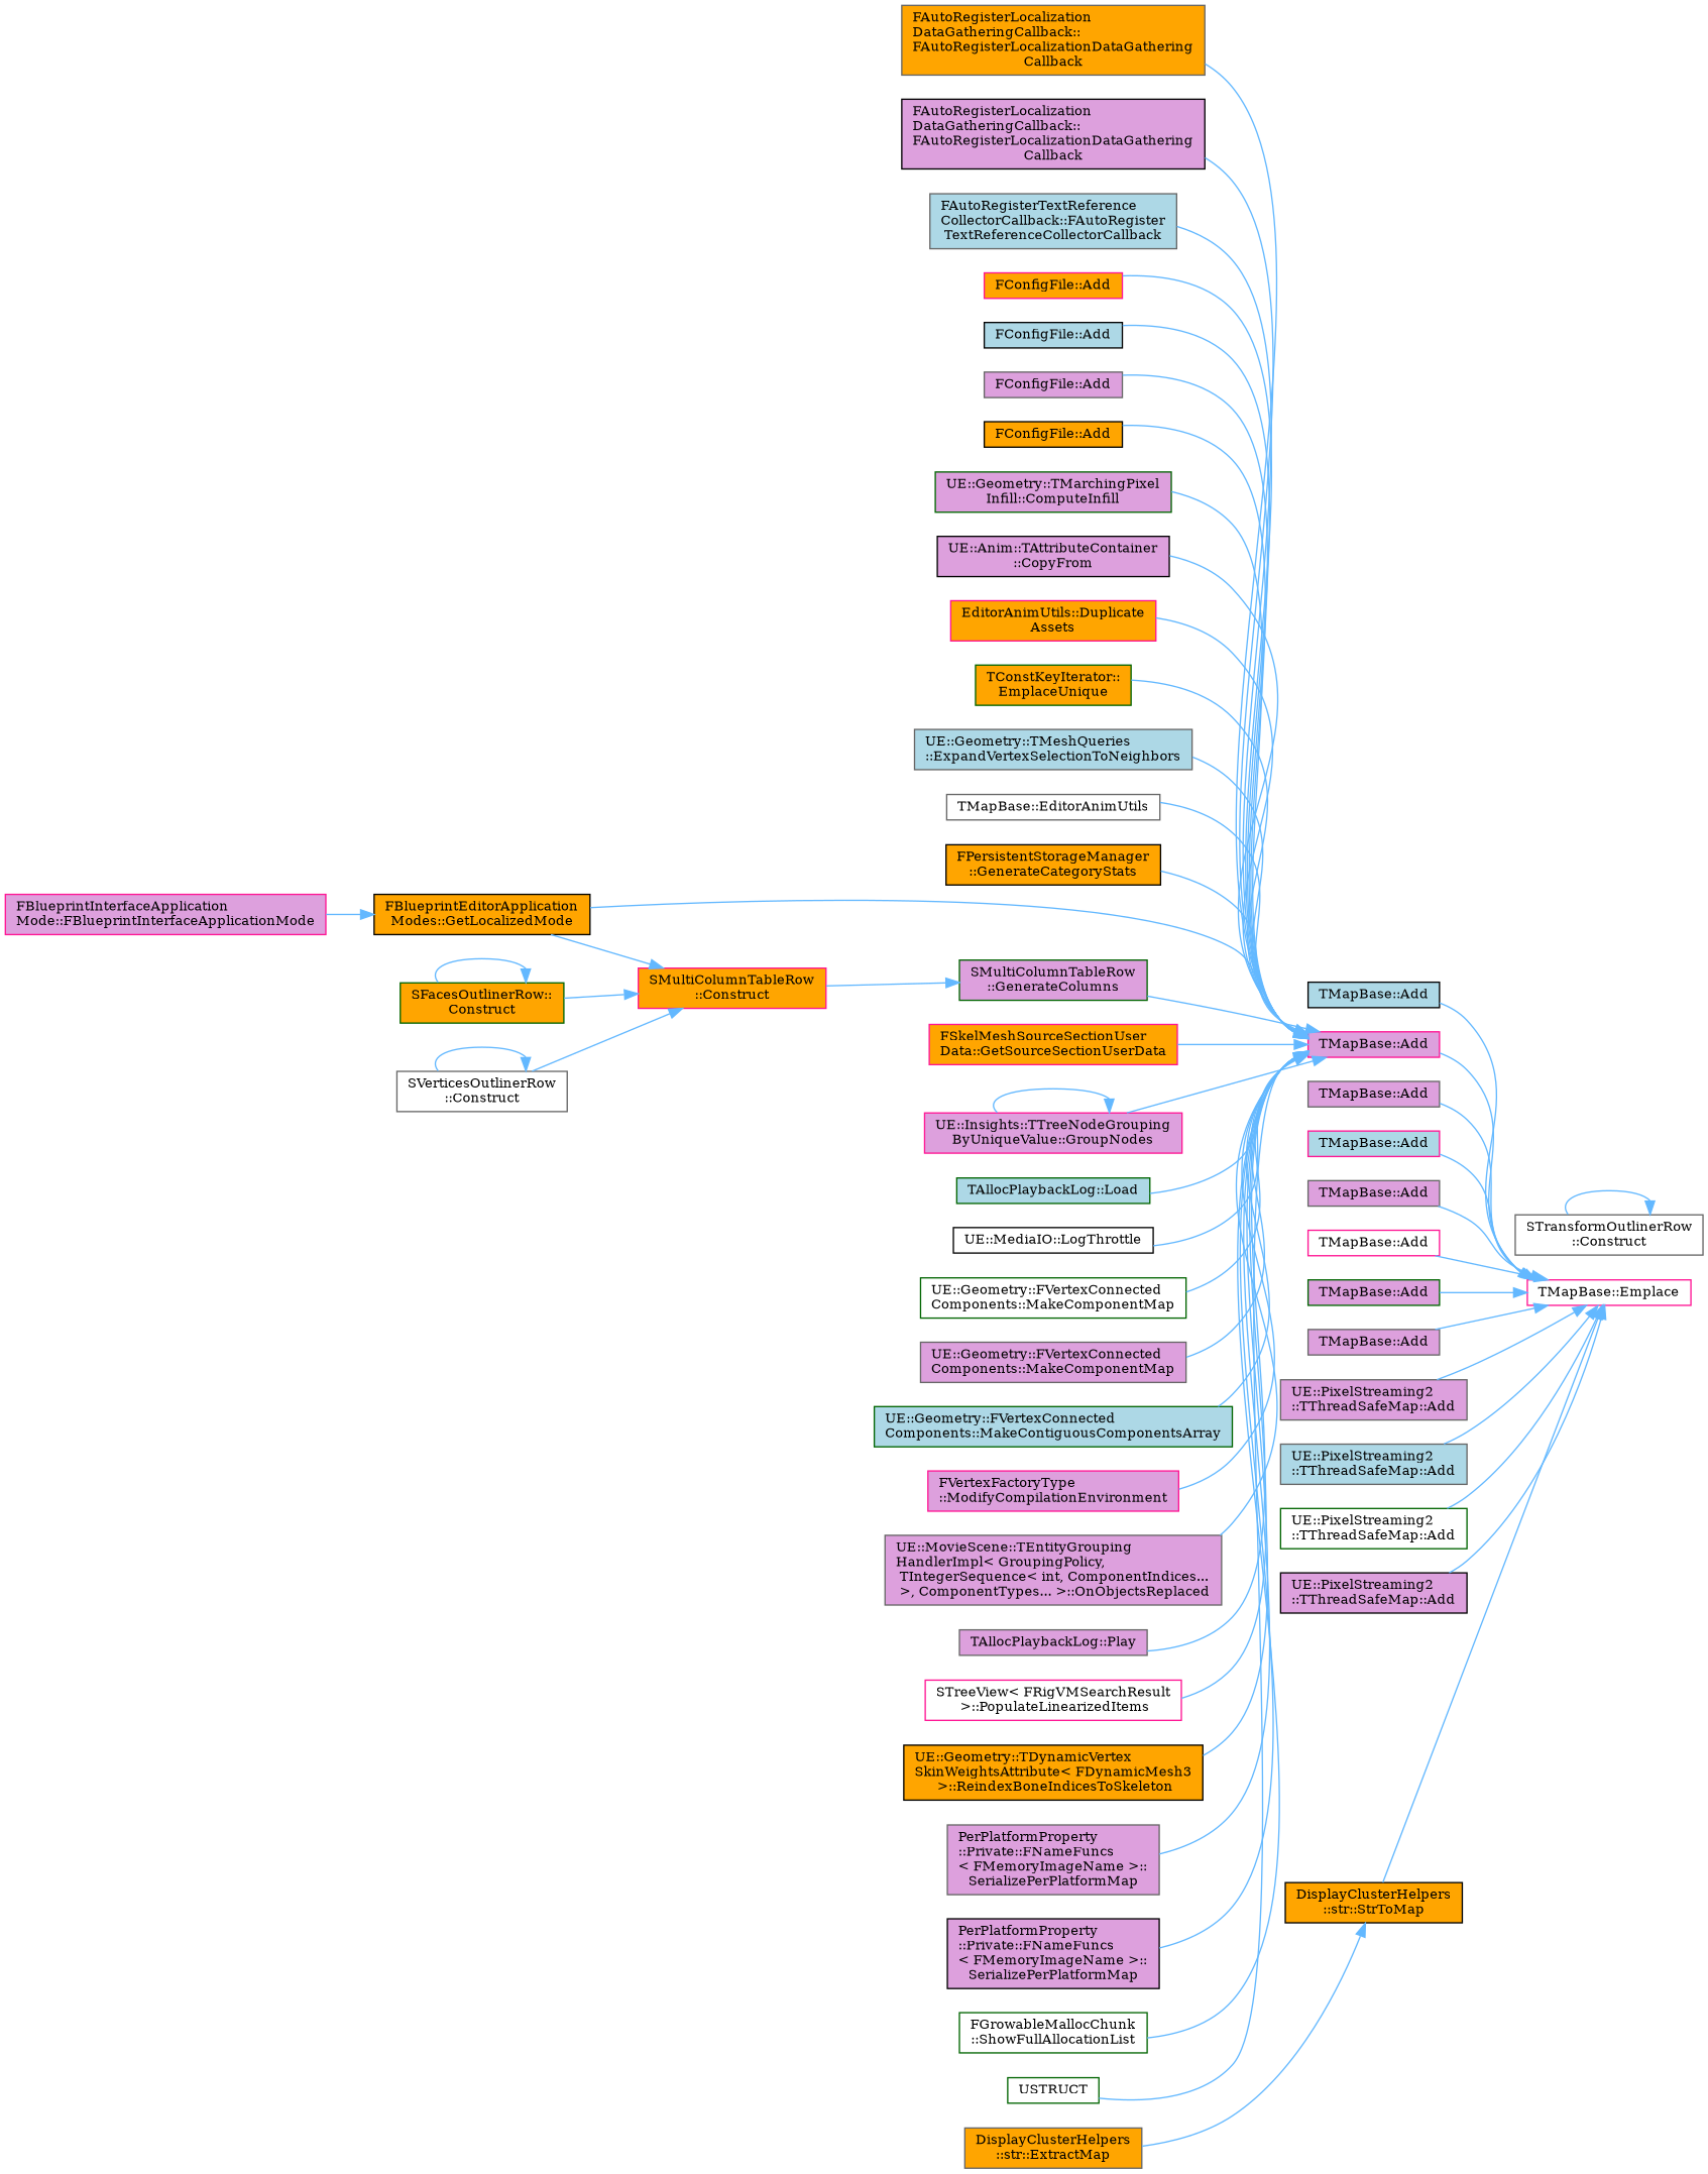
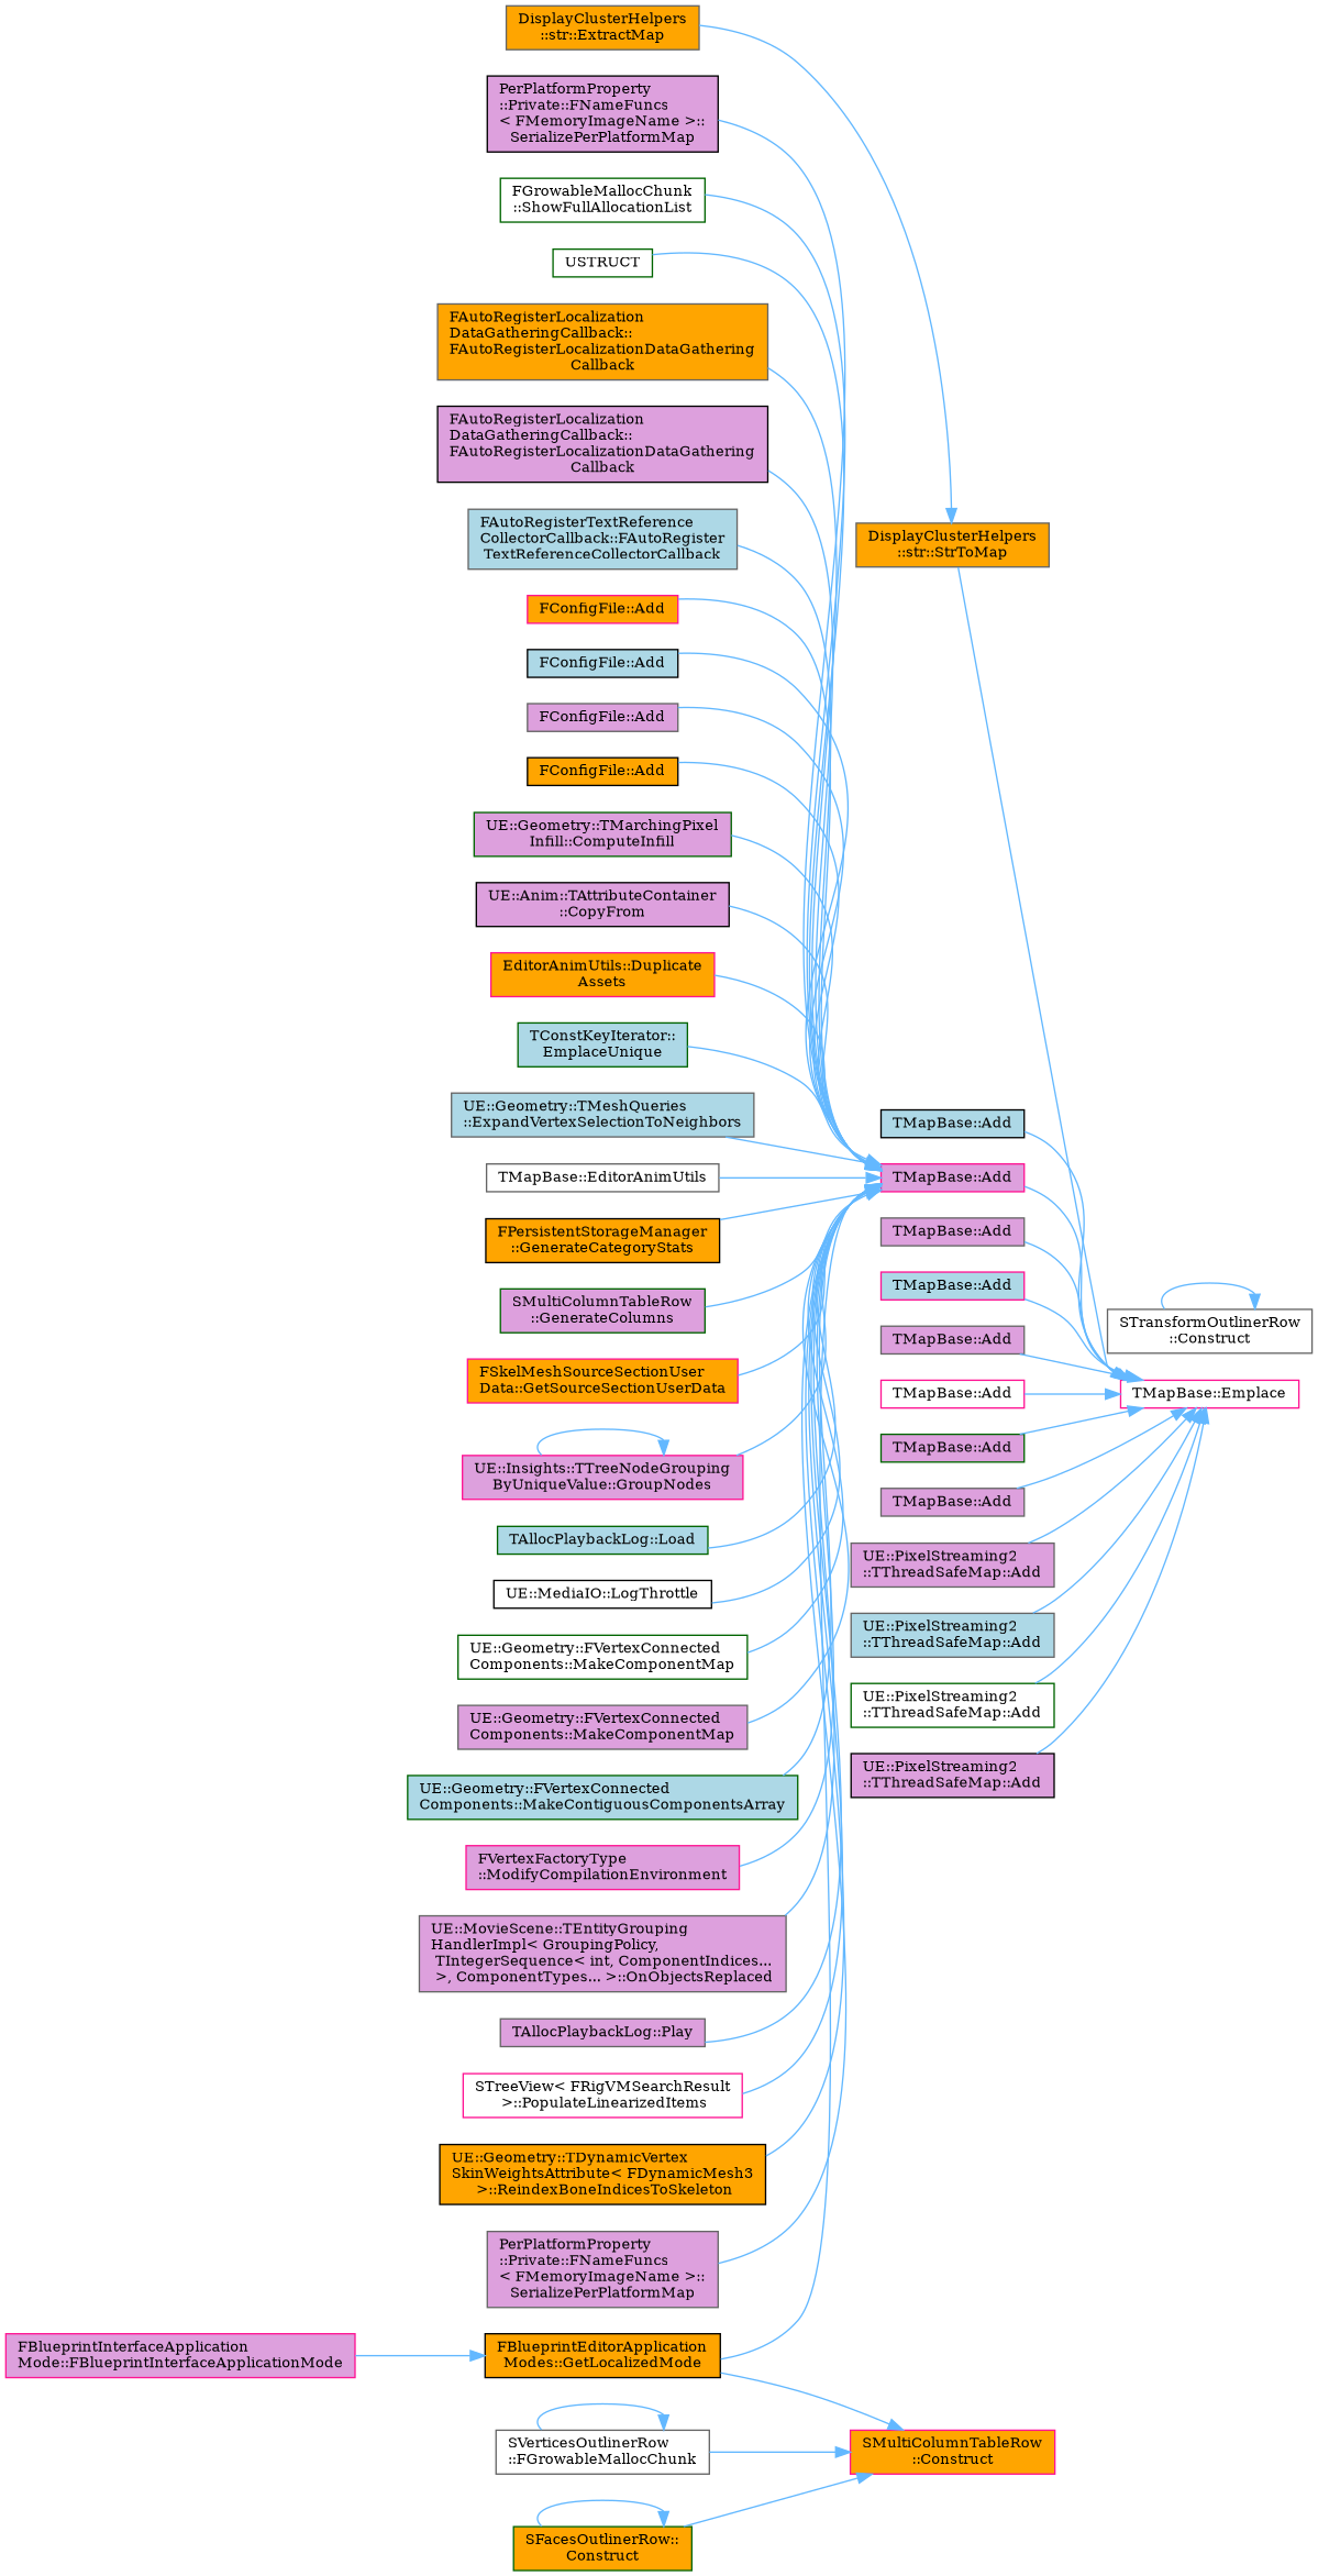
  digraph {
    fontname="DejaVu Serif"
    rankdir=RL
    node [color=gray40 fillcolor=plum fontname="DejaVu Serif" fontsize=10 shape=box style=filled]
    edge [color=steelblue1 dir=back fontname="DejaVu Serif" fontsize=10 labelfontname=Helvetica labelfontsize=10 style=solid]
    n1 [color=deeppink fillcolor=white fontcolor=black height=0.2 label="TMapBase::Emplace" width=0.4]
    n2 [color=black fillcolor=lightblue height=0.2 label="TMapBase::Add" width=0.4]
    n3 [color=deeppink height=0.2 label="TMapBase::Add" width=0.4]
    n4 [height=0.2 label="TMapBase::Add" width=0.4]
    n5 [color=deeppink fillcolor=lightblue height=0.2 label="TMapBase::Add" width=0.4]
    n6 [height=0.2 label="TMapBase::Add" width=0.4]
    n7 [color=deeppink fillcolor=white height=0.2 label="TMapBase::Add" width=0.4]
    n8 [color=darkgreen height=0.2 label="TMapBase::Add" width=0.4]
    n9 [height=0.2 label="TMapBase::Add" width=0.4]
    n10 [height=0.2 label="UE::PixelStreaming2\l::TThreadSafeMap::Add" width=0.4]
    n11 [fillcolor=lightblue height=0.2 label="UE::PixelStreaming2\l::TThreadSafeMap::Add" width=0.4]
    n12 [color=darkgreen fillcolor=white height=0.2 label="UE::PixelStreaming2\l::TThreadSafeMap::Add" width=0.4]
    n13 [color=black height=0.2 label="UE::PixelStreaming2\l::TThreadSafeMap::Add" width=0.4]
-   n14 [color=black fillcolor=orange height=0.2 label="DisplayClusterHelpers\l::str::StrToMap" width=0.4]
+   n14 [fillcolor=orange height=0.2 label="DisplayClusterHelpers\l::str::StrToMap" width=0.4]
    n15 [fillcolor=orange height=0.2 label="FAutoRegisterLocalization\lDataGatheringCallback::\lFAutoRegisterLocalizationDataGathering\lCallback" width=0.4]
    n16 [color=black height=0.2 label="FAutoRegisterLocalization\lDataGatheringCallback::\lFAutoRegisterLocalizationDataGathering\lCallback" width=0.4]
    n17 [fillcolor=lightblue height=0.2 label="FAutoRegisterTextReference\lCollectorCallback::FAutoRegister\lTextReferenceCollectorCallback" width=0.4]
    n18 [color=deeppink fillcolor=orange height=0.2 label="FConfigFile::Add" width=0.4]
    n19 [color=black fillcolor=lightblue height=0.2 label="FConfigFile::Add" width=0.4]
    n20 [height=0.2 label="FConfigFile::Add" width=0.4]
    n21 [color=black fillcolor=orange height=0.2 label="FConfigFile::Add" width=0.4]
    n22 [color=darkgreen height=0.2 label="UE::Geometry::TMarchingPixel\lInfill::ComputeInfill" width=0.4]
    n23 [color=black height=0.2 label="UE::Anim::TAttributeContainer\l::CopyFrom" width=0.4]
    n24 [color=deeppink fillcolor=orange height=0.2 label="EditorAnimUtils::Duplicate\lAssets" width=0.4]
-   n25 [color=darkgreen fillcolor=orange height=0.2 label="TConstKeyIterator::\lEmplaceUnique" width=0.4]
+   n25 [color=darkgreen fillcolor=lightblue height=0.2 label="TConstKeyIterator::\lEmplaceUnique" width=0.4]
    n26 [fillcolor=lightblue height=0.2 label="UE::Geometry::TMeshQueries\l::ExpandVertexSelectionToNeighbors" width=0.4]
    n27 [fillcolor=white height=0.2 label="TMapBase::EditorAnimUtils" width=0.4]
    n28 [color=black fillcolor=orange height=0.2 label="FPersistentStorageManager\l::GenerateCategoryStats" width=0.4]
    n29 [color=darkgreen height=0.2 label="SMultiColumnTableRow\l::GenerateColumns" width=0.4]
    n30 [color=black fillcolor=orange height=0.2 label="FBlueprintEditorApplication\lModes::GetLocalizedMode" width=0.4]
    n31 [color=deeppink fillcolor=orange height=0.2 label="FSkelMeshSourceSectionUser\lData::GetSourceSectionUserData" width=0.4]
    n32 [color=deeppink height=0.2 label="UE::Insights::TTreeNodeGrouping\lByUniqueValue::GroupNodes" width=0.4]
    n33 [color=darkgreen fillcolor=lightblue height=0.2 label="TAllocPlaybackLog::Load" width=0.4]
    n34 [color=black fillcolor=white height=0.2 label="UE::MediaIO::LogThrottle" width=0.4]
    n35 [color=darkgreen fillcolor=white height=0.2 label="UE::Geometry::FVertexConnected\lComponents::MakeComponentMap" width=0.4]
    n36 [height=0.2 label="UE::Geometry::FVertexConnected\lComponents::MakeComponentMap" width=0.4]
    n37 [color=darkgreen fillcolor=lightblue height=0.2 label="UE::Geometry::FVertexConnected\lComponents::MakeContiguousComponentsArray" width=0.4]
    n38 [color=deeppink height=0.2 label="FVertexFactoryType\l::ModifyCompilationEnvironment" width=0.4]
    n39 [height=0.2 label="UE::MovieScene::TEntityGrouping\lHandlerImpl\< GroupingPolicy,\l TIntegerSequence\< int, ComponentIndices...\l \>, ComponentTypes... \>::OnObjectsReplaced" width=0.4]
    n40 [height=0.2 label="TAllocPlaybackLog::Play" width=0.4]
    n41 [color=deeppink fillcolor=white height=0.2 label="STreeView\< FRigVMSearchResult\l \>::PopulateLinearizedItems" width=0.4]
    n42 [color=black fillcolor=orange height=0.2 label="UE::Geometry::TDynamicVertex\lSkinWeightsAttribute\< FDynamicMesh3\l \>::ReindexBoneIndicesToSkeleton" width=0.4]
    n43 [height=0.2 label="PerPlatformProperty\l::Private::FNameFuncs\l\< FMemoryImageName \>::\lSerializePerPlatformMap" width=0.4]
    n44 [color=black height=0.2 label="PerPlatformProperty\l::Private::FNameFuncs\l\< FMemoryImageName \>::\lSerializePerPlatformMap" width=0.4]
    n45 [color=darkgreen fillcolor=white height=0.2 label="FGrowableMallocChunk\l::ShowFullAllocationList" width=0.4]
    n46 [color=darkgreen fillcolor=white height=0.2 label=USTRUCT width=0.4]
    n47 [fillcolor=orange height=0.2 label="DisplayClusterHelpers\l::str::ExtractMap" width=0.4]
    n48 [color=deeppink fillcolor=orange height=0.2 label="SMultiColumnTableRow\l::Construct" width=0.4]
    n49 [color=deeppink height=0.2 label="FBlueprintInterfaceApplication\lMode::FBlueprintInterfaceApplicationMode" width=0.4]
    n50 [color=darkgreen fillcolor=orange height=0.2 label="SFacesOutlinerRow::\lConstruct" width=0.4]
-   n51 [fillcolor=white height=0.2 label="SVerticesOutlinerRow\l::Construct" width=0.4]
+   n51 [fillcolor=white height=0.2 label="SVerticesOutlinerRow\l::FGrowableMallocChunk" width=0.4]
    n52 [fillcolor=white height=0.2 label="STransformOutlinerRow\l::Construct" width=0.4]
    n1 -> n2
    n1 -> n3
    n1 -> n4
    n1 -> n5
    n1 -> n6
    n1 -> n7
    n1 -> n8
    n1 -> n9
    n1 -> n10
    n1 -> n11
    n1 -> n12
    n1 -> n13
    n1 -> n14
    n3 -> n15
    n3 -> n16
    n3 -> n17
    n3 -> n18
    n3 -> n19
    n3 -> n20
    n3 -> n21
    n3 -> n22
    n3 -> n23
    n3 -> n24
    n3 -> n25
    n3 -> n26
    n3 -> n27
    n3 -> n28
    n3 -> n29
    n3 -> n30
    n3 -> n31
    n3 -> n32
    n3 -> n33
    n3 -> n34
    n3 -> n35
    n3 -> n36
    n3 -> n37
    n3 -> n38
    n3 -> n39
    n3 -> n40
    n3 -> n41
    n3 -> n42
    n3 -> n43
    n3 -> n44
    n3 -> n45
    n3 -> n46
    n14 -> n47
-   n29 -> n48
    n30 -> n49
    n32 -> n32
    n48 -> n30
    n48 -> n50
    n48 -> n51
    n50 -> n50
    n51 -> n51
    n52 -> n52
  }
